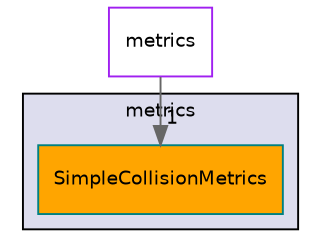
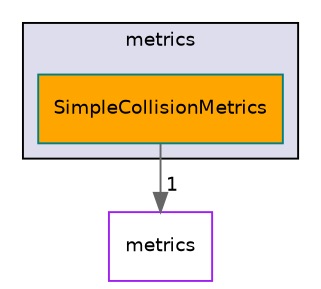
  digraph {
    compound=true
    node [fontname=Helvetica fontsize=10 shape=box style=filled]
    n1 [fillcolor=orange label=SimpleCollisionMetrics pencolor=black color=teal]
    n2 [label=metrics fillcolor=white color=purple]
    subgraph cluster_1 {
      bgcolor="#ddddee"
      fontname=Helvetica
      fontsize=10
      label=metrics
      pencolor=black
      n1
    }
-   n2 -> n1 [headlabel=1 labeldistance=1.5 labelfontname=Helvetica labelfontsize=10 color=gray40]
+   n1 -> n2 [headlabel=1 labeldistance=1.5 labelfontname=Helvetica labelfontsize=10 color=gray40]
  }
